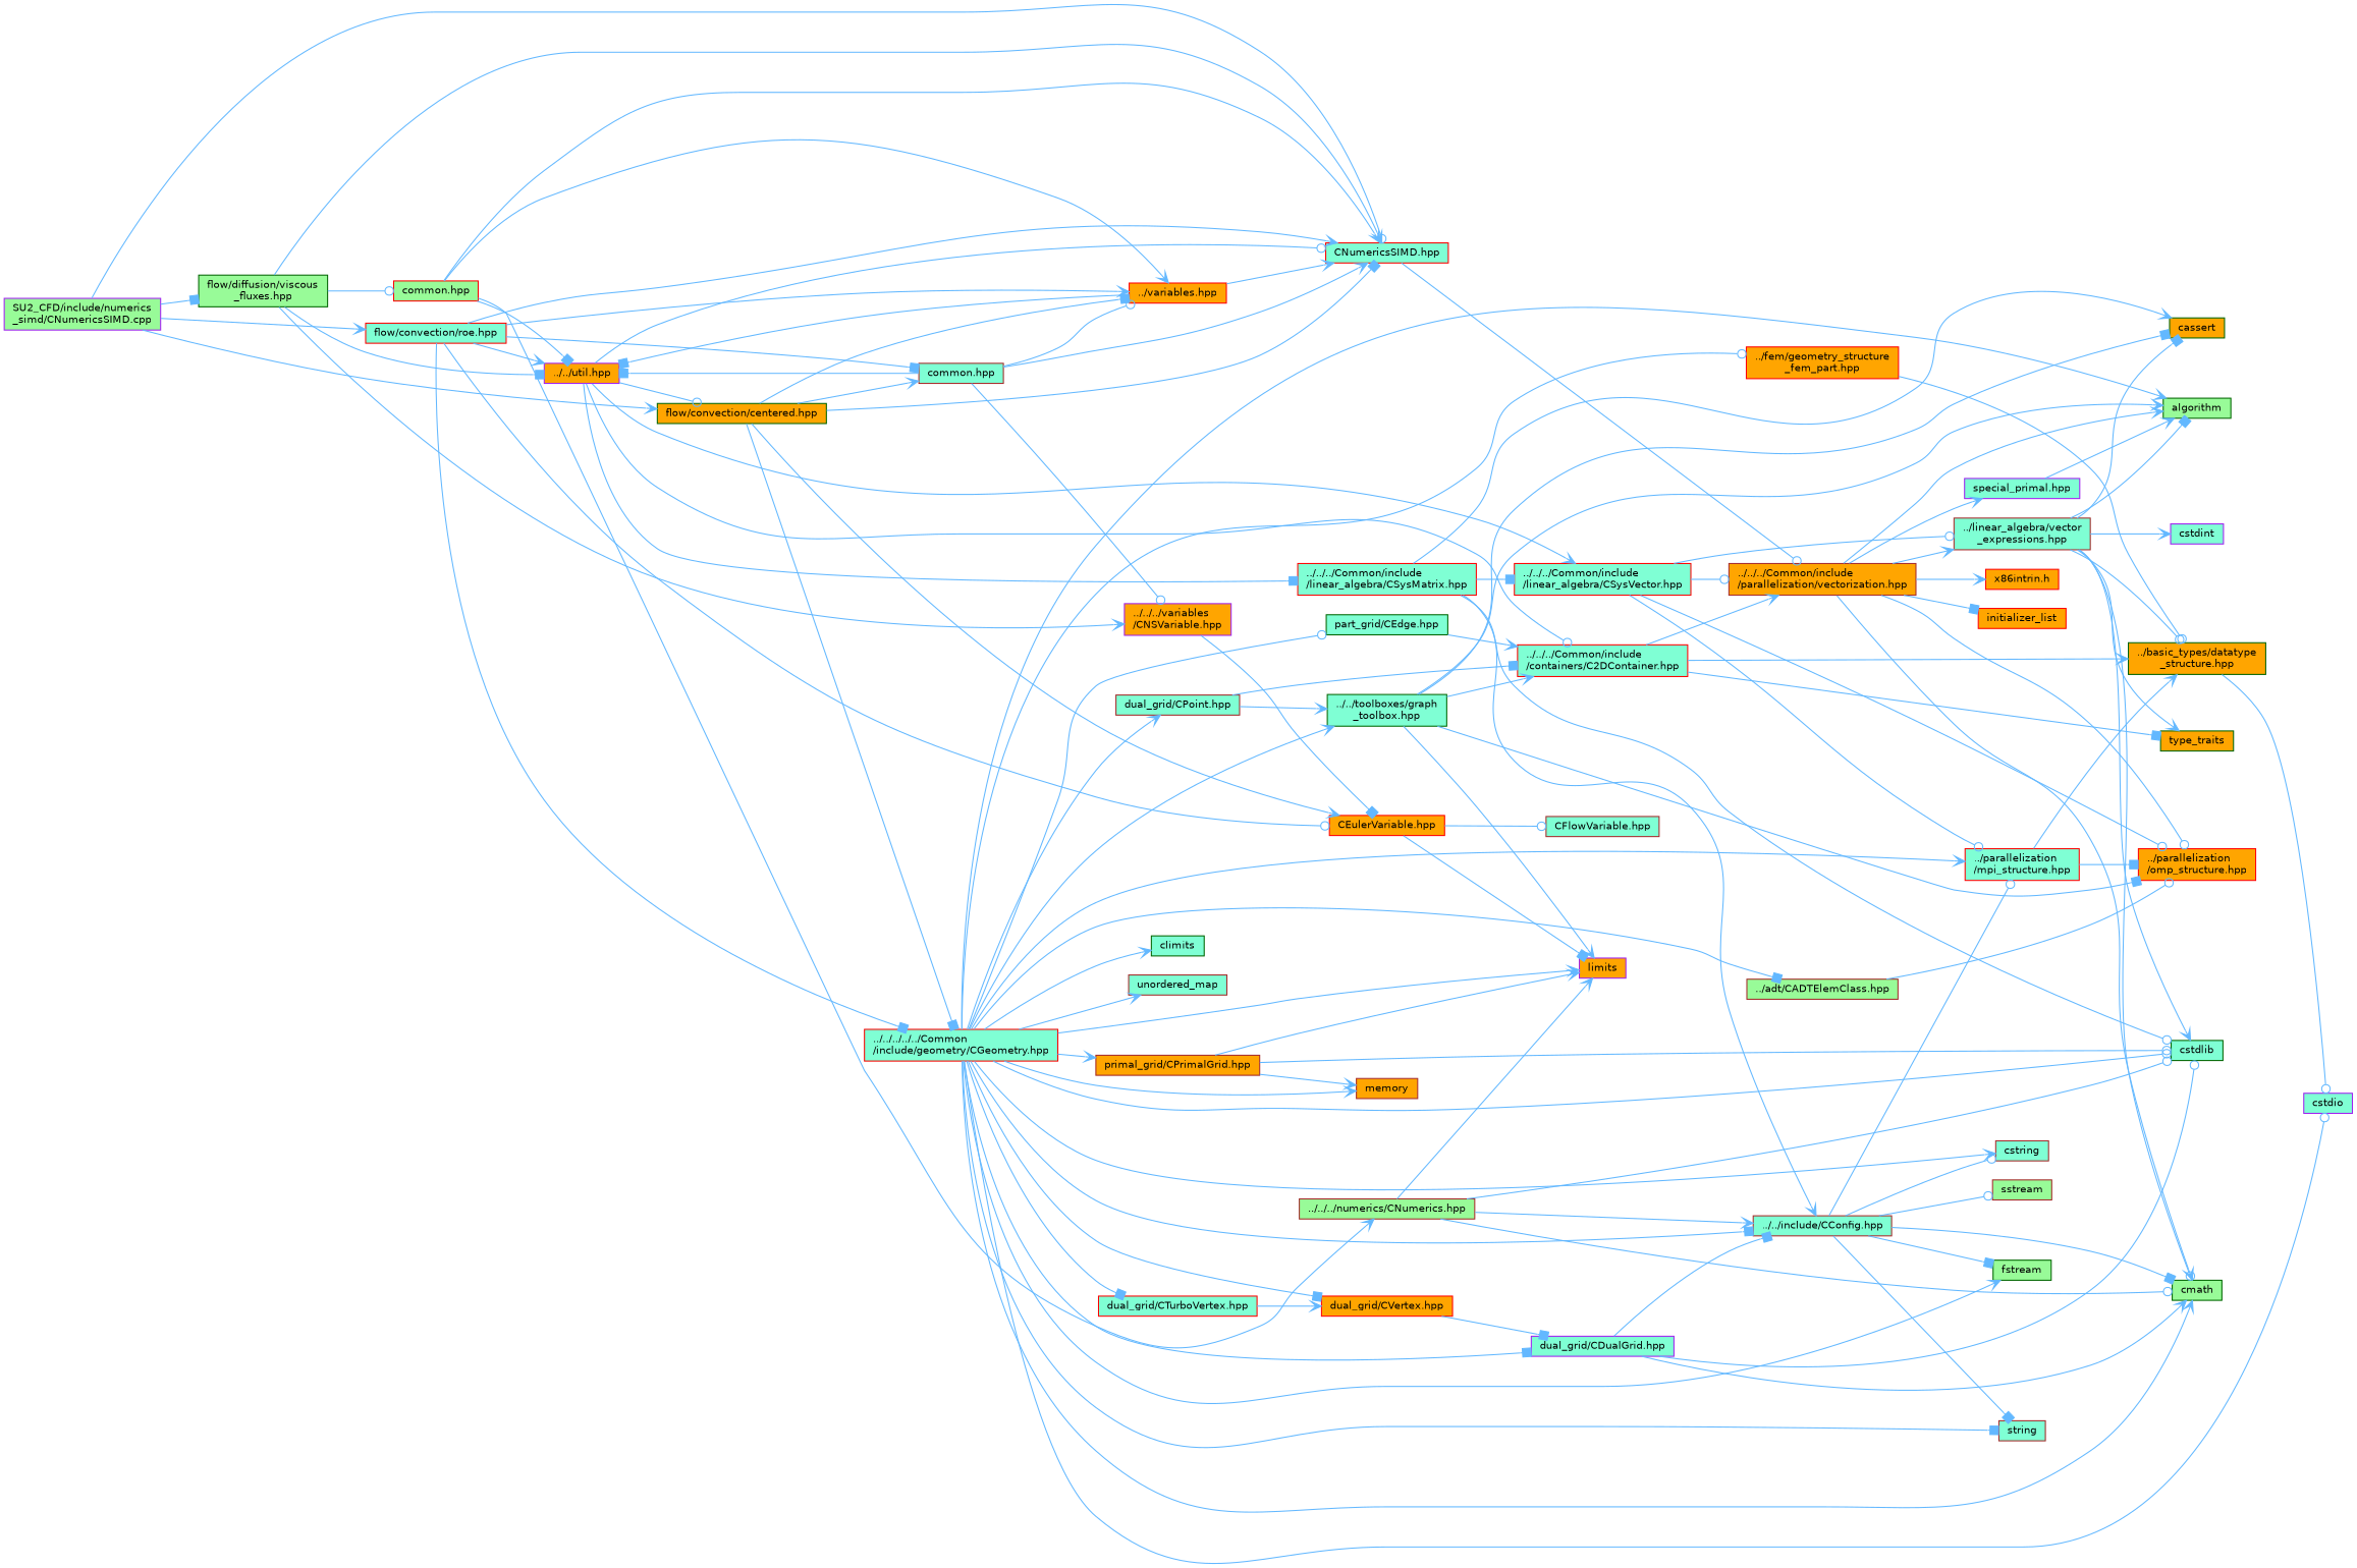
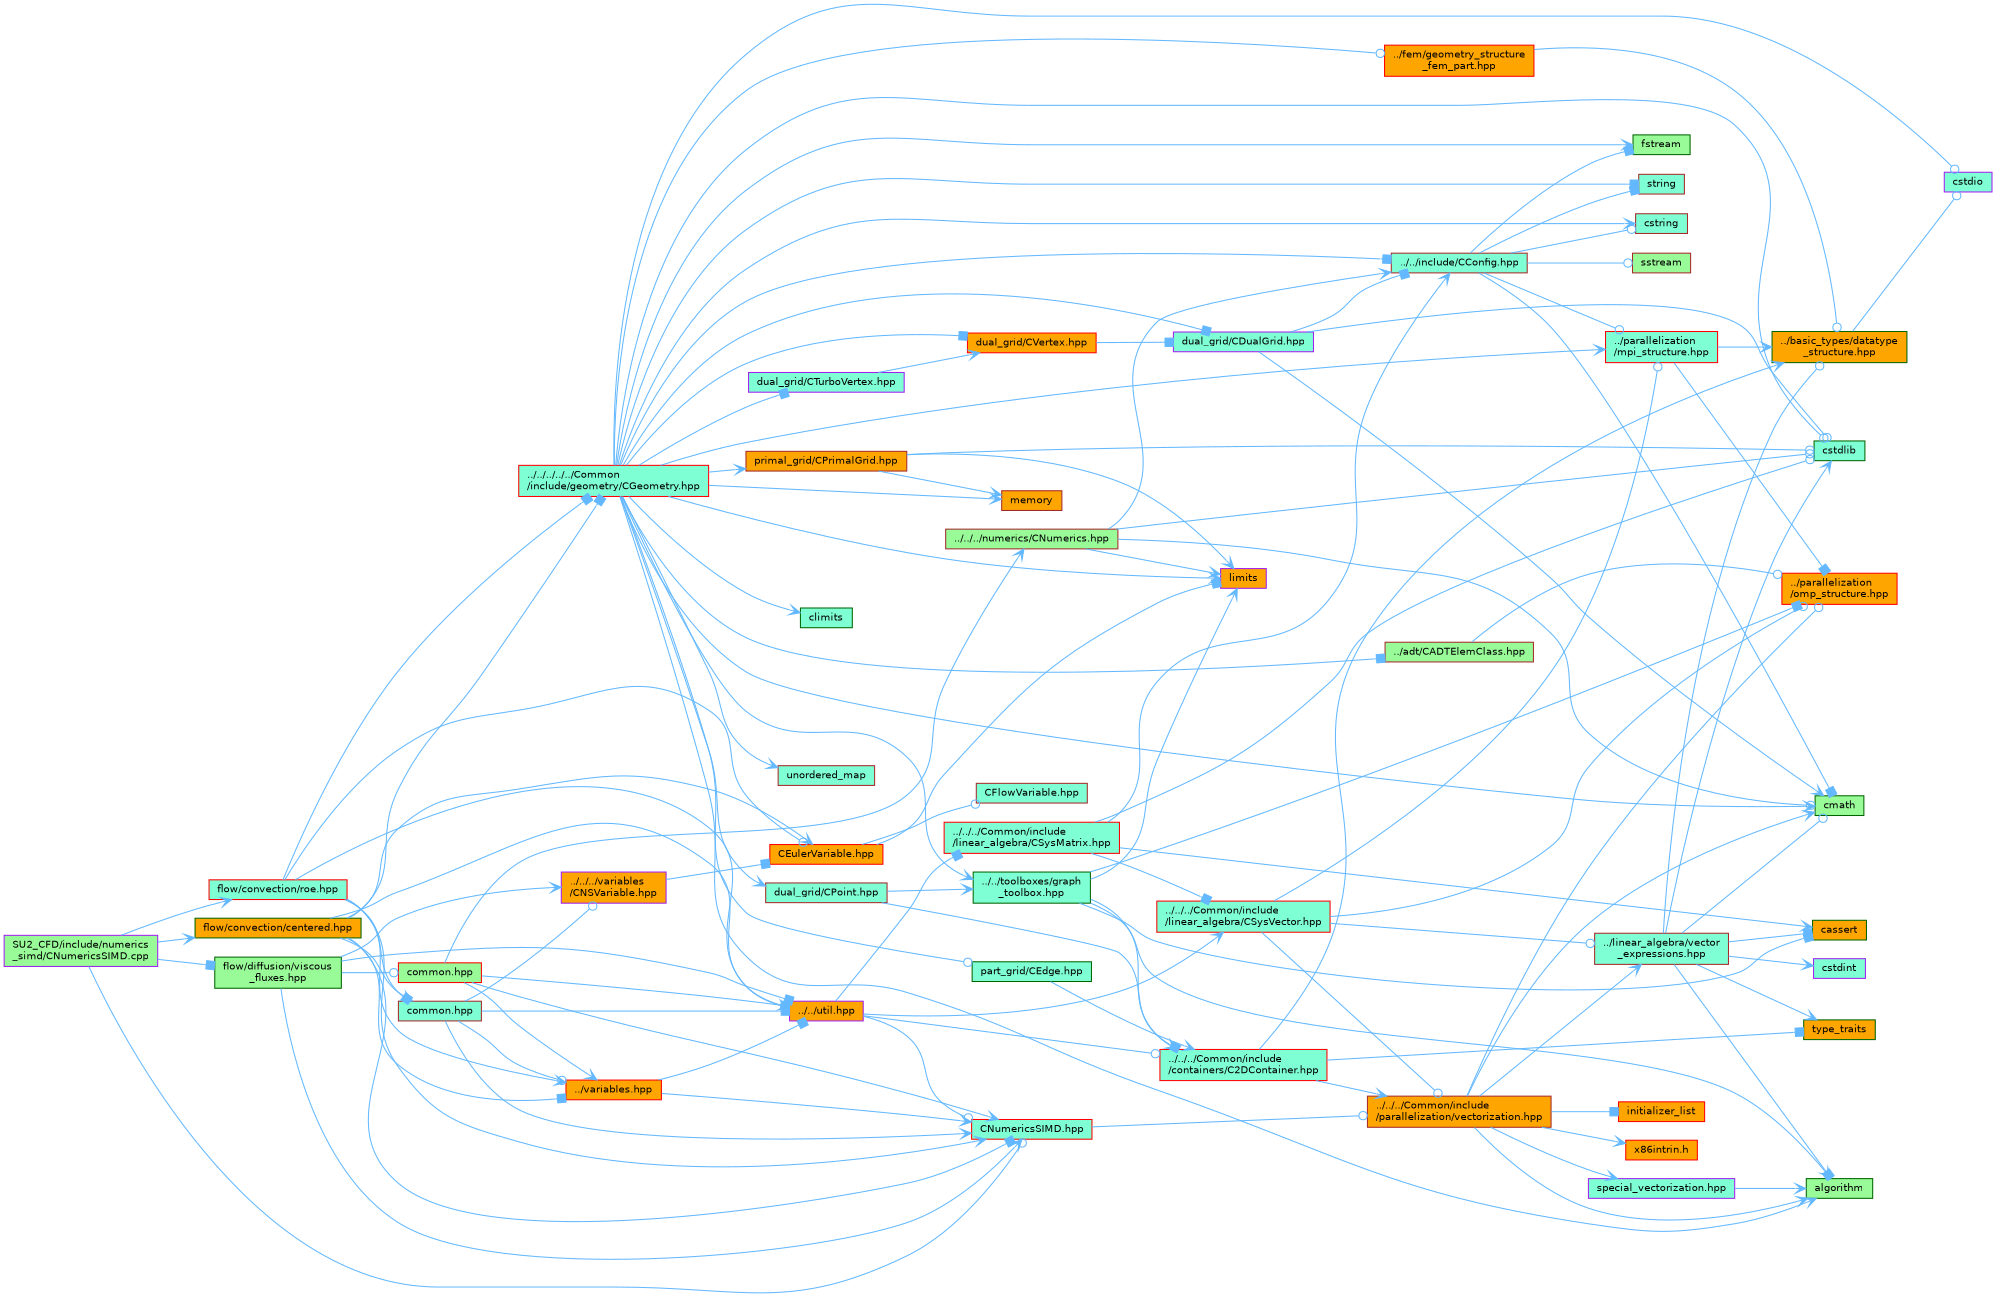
  digraph {
    rankdir=LR
    node [color=red fillcolor=aquamarine fontname=Helvetica fontsize=10 shape=box style=filled]
    edge [arrowhead=vee color=steelblue1 fontname=Helvetica fontsize=10 labelfontname=Helvetica labelfontsize=10 style=solid]
    n1 [color=purple fillcolor=palegreen fontcolor=black height=0.2 label="SU2_CFD/include/numerics\l_simd/CNumericsSIMD.cpp" width=0.4]
    n2 [height=0.2 label="CNumericsSIMD.hpp" width=0.4]
    n3 [height=0.2 label="flow/convection/roe.hpp" width=0.4]
    n4 [color=darkgreen fillcolor=orange height=0.2 label="flow/convection/centered.hpp" width=0.4]
    n5 [color=darkgreen fillcolor=palegreen height=0.2 label="flow/diffusion/viscous\l_fluxes.hpp" width=0.4]
    n6 [color=brown fillcolor=orange height=0.2 label="../../../Common/include\l/parallelization/vectorization.hpp" width=0.4]
    n7 [color=purple fillcolor=orange height=0.2 label="../../util.hpp" width=0.4]
    n8 [fillcolor=orange height=0.2 label="../variables.hpp" width=0.4]
    n9 [color=brown height=0.2 label="common.hpp" width=0.4]
    n10 [fillcolor=orange height=0.2 label="CEulerVariable.hpp" width=0.4]
    n11 [height=0.2 label="../../../../../Common\l/include/geometry/CGeometry.hpp" width=0.4]
    n12 [color=purple fillcolor=orange height=0.2 label="../../../variables\l/CNSVariable.hpp" width=0.4]
    n13 [fillcolor=palegreen height=0.2 label="common.hpp" width=0.4]
    n14 [color=brown height=0.2 label="../linear_algebra/vector\l_expressions.hpp" width=0.4]
    n15 [color=darkgreen fillcolor=palegreen height=0.2 label=algorithm width=0.4]
    n16 [color=darkgreen fillcolor=palegreen height=0.2 label=cmath width=0.4]
    n17 [fillcolor=orange height=0.2 label="../parallelization\l/omp_structure.hpp" width=0.4]
    n18 [fillcolor=orange height=0.2 label=initializer_list width=0.4]
    n19 [fillcolor=orange height=0.2 label="x86intrin.h" width=0.4]
-   n20 [color=purple height=0.2 label="special_primal.hpp" width=0.4]
+   n20 [color=purple height=0.2 label="special_vectorization.hpp" width=0.4]
    n21 [color=darkgreen fillcolor=orange height=0.2 label="../basic_types/datatype\l_structure.hpp" width=0.4]
    n22 [color=darkgreen fillcolor=orange height=0.2 label=type_traits width=0.4]
    n23 [color=darkgreen fillcolor=orange height=0.2 label=cassert width=0.4]
    n24 [color=darkgreen height=0.2 label=cstdlib width=0.4]
    n25 [color=purple height=0.2 label=cstdint width=0.4]
    n26 [color=purple height=0.2 label=cstdio width=0.4]
    n27 [height=0.2 label="../../../Common/include\l/containers/C2DContainer.hpp" width=0.4]
    n28 [height=0.2 label="../../../Common/include\l/linear_algebra/CSysVector.hpp" width=0.4]
    n29 [height=0.2 label="../../../Common/include\l/linear_algebra/CSysMatrix.hpp" width=0.4]
    n30 [color=purple fillcolor=orange height=0.2 label=limits width=0.4]
    n31 [color=brown height=0.2 label="CFlowVariable.hpp" width=0.4]
    n32 [height=0.2 label="../parallelization\l/mpi_structure.hpp" width=0.4]
    n33 [color=brown height=0.2 label="../../include/CConfig.hpp" width=0.4]
    n34 [color=darkgreen fillcolor=palegreen height=0.2 label=fstream width=0.4]
    n35 [color=brown height=0.2 label=string width=0.4]
    n36 [color=brown height=0.2 label=cstring width=0.4]
    n37 [color=darkgreen height=0.2 label=climits width=0.4]
    n38 [color=brown fillcolor=orange height=0.2 label=memory width=0.4]
    n39 [color=brown height=0.2 label=unordered_map width=0.4]
    n40 [color=brown fillcolor=orange height=0.2 label="primal_grid/CPrimalGrid.hpp" width=0.4]
    n41 [color=purple height=0.2 label="dual_grid/CDualGrid.hpp" width=0.4]
    n42 [color=brown height=0.2 label="dual_grid/CPoint.hpp" width=0.4]
    n43 [color=darkgreen height=0.2 label="../../toolboxes/graph\l_toolbox.hpp" width=0.4]
    n44 [color=darkgreen height=0.2 label="part_grid/CEdge.hpp" width=0.4]
    n45 [fillcolor=orange height=0.2 label="dual_grid/CVertex.hpp" width=0.4]
-   n46 [height=0.2 label="dual_grid/CTurboVertex.hpp" width=0.4]
+   n46 [color=purple height=0.2 label="dual_grid/CTurboVertex.hpp" width=0.4]
    n47 [fillcolor=orange height=0.2 label="../fem/geometry_structure\l_fem_part.hpp" width=0.4]
    n48 [color=brown fillcolor=palegreen height=0.2 label="../adt/CADTElemClass.hpp" width=0.4]
    n49 [color=brown fillcolor=palegreen height=0.2 label=sstream width=0.4]
    n50 [color=brown fillcolor=palegreen height=0.2 label="../../../numerics/CNumerics.hpp" width=0.4]
    n1 -> n2 [arrowhead=odot]
    n1 -> n3
    n1 -> n4
    n1 -> n5 [arrowhead=box]
    n2 -> n6 [arrowhead=odot]
    n3 -> n2
    n3 -> n7
    n3 -> n8
    n3 -> n9 [arrowhead=box]
    n3 -> n10 [arrowhead=odot]
    n3 -> n11 [arrowhead=box]
    n4 -> n2 [arrowhead=box]
-   n7 -> n4 [arrowhead=odot]
+   n4 -> n7 [arrowhead=odot]
    n4 -> n8 [arrowhead=box]
    n4 -> n9
    n4 -> n10
    n4 -> n11 [arrowhead=box]
    n5 -> n2
    n5 -> n7 [arrowhead=box]
    n5 -> n12
    n5 -> n13 [arrowhead=odot]
    n6 -> n14
    n6 -> n15
    n6 -> n16
    n6 -> n17 [arrowhead=odot]
    n6 -> n18 [arrowhead=box]
    n6 -> n19
    n6 -> n20
    n7 -> n2 [arrowhead=odot]
    n7 -> n27 [arrowhead=odot]
    n7 -> n28
    n7 -> n29 [arrowhead=box]
    n8 -> n2
    n8 -> n7 [arrowhead=box]
    n9 -> n2
    n9 -> n7 [arrowhead=box]
    n9 -> n8 [arrowhead=odot]
    n9 -> n12 [arrowhead=odot]
    n10 -> n30 [arrowhead=box]
    n10 -> n31 [arrowhead=odot]
    n11 -> n15
    n11 -> n16
    n11 -> n24 [arrowhead=odot]
    n11 -> n26 [arrowhead=odot]
    n11 -> n30
    n11 -> n32
    n11 -> n33 [arrowhead=box]
    n11 -> n34
    n11 -> n35 [arrowhead=box]
    n11 -> n36
    n11 -> n37
    n11 -> n38
    n11 -> n39
    n11 -> n40
    n11 -> n41 [arrowhead=box]
    n11 -> n42
    n11 -> n43
    n11 -> n44 [arrowhead=odot]
    n11 -> n45 [arrowhead=box]
    n11 -> n46 [arrowhead=box]
    n11 -> n47 [arrowhead=odot]
    n11 -> n48 [arrowhead=box]
    n12 -> n10 [arrowhead=box]
    n13 -> n2
    n13 -> n7 [arrowhead=box]
    n13 -> n8
    n13 -> n50
    n14 -> n15 [arrowhead=box]
    n14 -> n16 [arrowhead=odot]
    n14 -> n21 [arrowhead=odot]
    n14 -> n22
    n14 -> n23 [arrowhead=box]
    n14 -> n24
    n14 -> n25
    n20 -> n15
    n21 -> n26 [arrowhead=odot]
    n27 -> n6
    n27 -> n21
    n27 -> n22 [arrowhead=box]
    n28 -> n6 [arrowhead=odot]
    n28 -> n14 [arrowhead=odot]
    n28 -> n17 [arrowhead=odot]
    n28 -> n32 [arrowhead=odot]
    n29 -> n23
    n29 -> n24 [arrowhead=odot]
    n29 -> n28 [arrowhead=box]
    n29 -> n33
    n32 -> n17 [arrowhead=box]
    n32 -> n21
    n33 -> n16 [arrowhead=box]
    n33 -> n32 [arrowhead=odot]
    n33 -> n34 [arrowhead=box]
    n33 -> n35 [arrowhead=box]
    n33 -> n36 [arrowhead=odot]
    n33 -> n49 [arrowhead=odot]
    n40 -> n24 [arrowhead=odot]
    n40 -> n30
    n40 -> n38
    n41 -> n16
    n41 -> n24 [arrowhead=odot]
    n41 -> n33 [arrowhead=box]
    n42 -> n27 [arrowhead=box]
    n42 -> n43
    n43 -> n15
    n43 -> n17 [arrowhead=box]
    n43 -> n23 [arrowhead=box]
    n43 -> n27
    n43 -> n30
    n44 -> n27
    n45 -> n41 [arrowhead=box]
    n46 -> n45
    n47 -> n21 [arrowhead=odot]
    n48 -> n17 [arrowhead=odot]
    n50 -> n16 [arrowhead=odot]
    n50 -> n24 [arrowhead=odot]
    n50 -> n30
    n50 -> n33
  }
